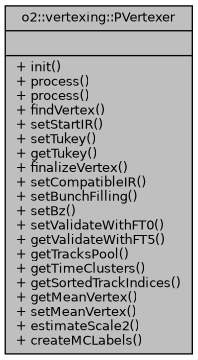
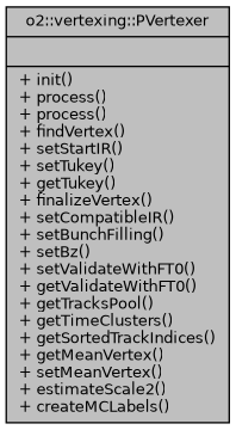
  digraph {
-   n1 [color=black fillcolor=grey75 fontcolor=black fontname=Helvetica fontsize=10 height=0.2 label="{o2::vertexing::PVertexer\n||+ init()\l+ process()\l+ process()\l+ findVertex()\l+ setStartIR()\l+ setTukey()\l+ getTukey()\l+ finalizeVertex()\l+ setCompatibleIR()\l+ setBunchFilling()\l+ setBz()\l+ setValidateWithFT0()\l+ getValidateWithFT5()\l+ getTracksPool()\l+ getTimeClusters()\l+ getSortedTrackIndices()\l+ getMeanVertex()\l+ setMeanVertex()\l+ estimateScale2()\l+ createMCLabels()\l}" shape=record style=filled width=0.4]
+   n1 [color=black fillcolor=grey75 fontcolor=black fontname=Helvetica fontsize=10 height=0.2 label="{o2::vertexing::PVertexer\n||+ init()\l+ process()\l+ process()\l+ findVertex()\l+ setStartIR()\l+ setTukey()\l+ getTukey()\l+ finalizeVertex()\l+ setCompatibleIR()\l+ setBunchFilling()\l+ setBz()\l+ setValidateWithFT0()\l+ getValidateWithFT0()\l+ getTracksPool()\l+ getTimeClusters()\l+ getSortedTrackIndices()\l+ getMeanVertex()\l+ setMeanVertex()\l+ estimateScale2()\l+ createMCLabels()\l}" shape=record style=filled width=0.4]
  }
